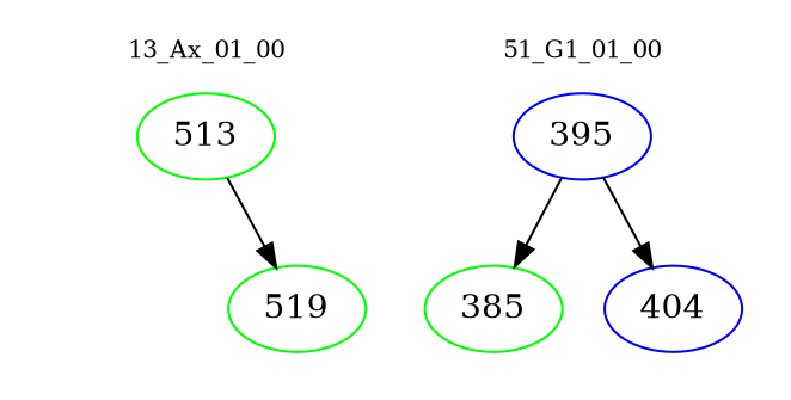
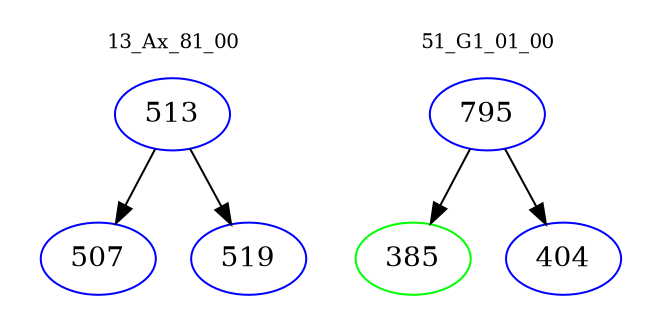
  digraph {
    node [color=blue]
    edge [color=black]
-   n1 [color=green label=513]
-   n3 [color=green label=519]
-   n4 [label=395]
+   n1 [label=513]
+   n2 [label=507]
+   n3 [label=519]
+   n4 [label=795]
    n5 [color=green label=385]
    n6 [label=404]
    subgraph cluster_1 {
      color=white
      fontsize=10
-     label="13_Ax_01_00"
+     label="13_Ax_81_00"
      n1
+     n2
      n3
    }
    subgraph cluster_2 {
      color=white
      fontsize=10
      label="51_G1_01_00"
      n4
      n5
      n6
    }
+   n1 -> n2
    n1 -> n3
    n4 -> n5
    n4 -> n6
  }
